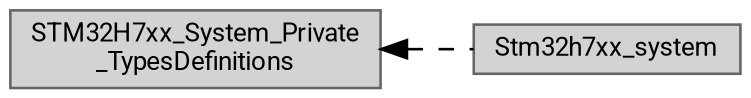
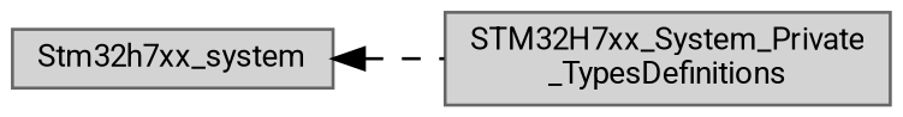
  digraph {
    rankdir=LR
    fontname=Roboto
    node [fillcolor=lightgrey fontname=Roboto fontsize=10 shape=box style=filled]
    n1 [color=gray40 fontcolor=black height=0.2 label="STM32H7xx_System_Private\l_TypesDefinitions" width=0.4]
    n2 [color=grey40 height=0.2 label=Stm32h7xx_system width=0.4]
-   n1 -> n2 [dir=back fontname=Roboto fontsize=10 labelfontname=Helvetica labelfontsize=10 shape=plaintext style=dashed]
+   n2 -> n1 [dir=back fontname=Roboto fontsize=10 labelfontname=Helvetica labelfontsize=10 shape=plaintext style=dashed]
  }
